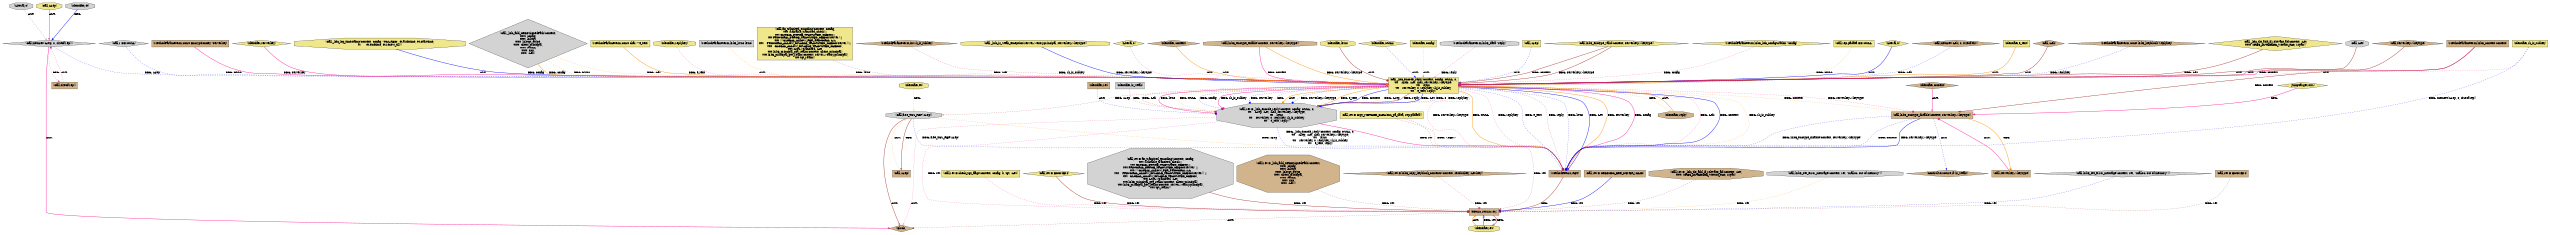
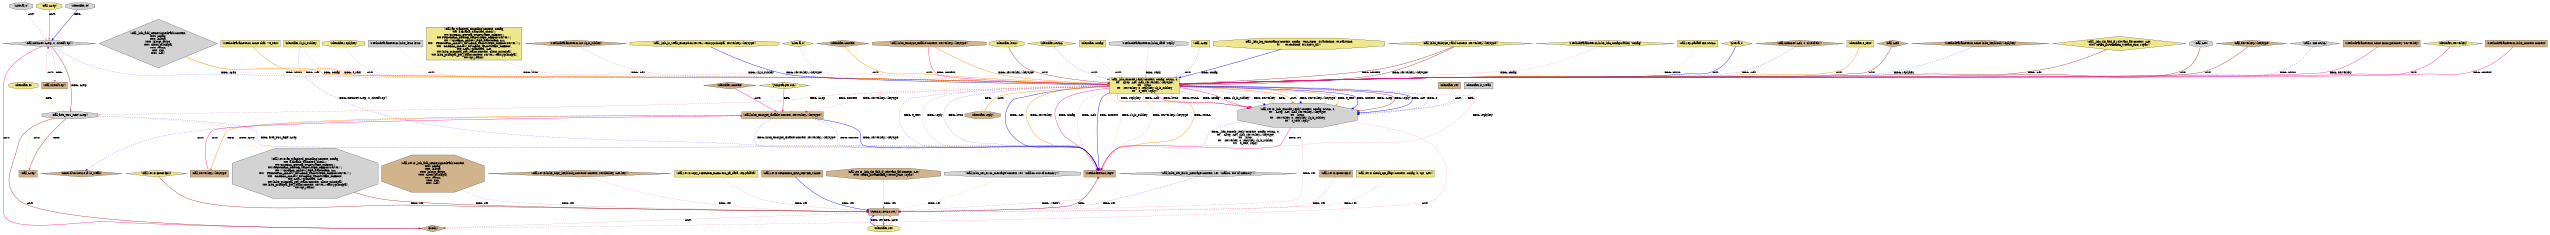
  digraph {
    node [fillcolor=khaki shape=diamond style=filled]
    edge [arrowhead=onormal color=blue style=dashed]
    n1 [fillcolor=lightgrey label="(Call,memset(&rep, 0, sizeof(rep)))"]
    n2 [label="(Call,_kdc_encode_reply(context, config, NULL, 0,\n\t\t\t    &rep, &et, &ek, serverkey->keytype,\n\t\t\t    kvno,\n\t\t\t    serverkey, 0, replykey, rk_is_subkey,\n\t\t\t    e_text, reply))" shape=box]
    n3 [fillcolor=lightgrey label="(Call,free_TGS_REP(&rep))" shape=octagon]
    n4 [fillcolor=tan label="(Block,)"]
    n5 [fillcolor=tan label="(Call,sizeof(rep))" shape=box]
    n6 [fillcolor=tan label="(MethodReturn,RET)" shape=box]
    n7 [fillcolor=lightgrey label="(Call,ret = _kdc_encode_reply(context, config, NULL, 0,\n\t\t\t    &rep, &et, &ek, serverkey->keytype,\n\t\t\t    kvno,\n\t\t\t    serverkey, 0, replykey, rk_is_subkey,\n\t\t\t    e_text, reply))" shape=octagon]
    n8 [fillcolor=tan label="(Call,krb5_enctype_disable(context, serverkey->keytype))" shape=box]
    n9 [fillcolor=tan label="(Identifier,reply)" shape=octagon]
    n10 [fillcolor=tan label="(Call,&rep)" shape=box]
    n11 [fillcolor=tan label="(Return,return ret;)" shape=box]
    n12 [fillcolor=tan label="(Call,serverkey->keytype)" shape=box]
    n13 [fillcolor=tan label="(ControlStructure,if (is_weak))"]
    n14 [label="(Identifier,ret)" shape=octagon]
    n15 [fillcolor=tan label="(Call,ret = krb5_copy_keyblock_contents(context, sessionkey, &et.key))"]
    n16 [label="(Call,ret = copy_METHOD_DATA(enc_pa_data, rep.padata))" shape=box]
    n17 [fillcolor=tan label="(Call,ret = KRB5KDC_ERR_NEVER_VALID)" shape=box]
    n18 [fillcolor=tan label="(Identifier,context)"]
    n19 [label="(Call,_kdc_log_timestamp(context, config, \"TGS-REQ\", et.authtime, et.starttime,\n\t\t       et.endtime, et.renew_till))" shape=octagon]
    n20 [fillcolor=lightgrey label="(Literal,0)" shape=octagon]
    n21 [label="(Call,krb5_enctype_valid(context, serverkey->keytype))"]
    n22 [label="(Call,&rep)" shape=octagon]
    n23 [fillcolor=tan label="(Call,ret = _kdc_tkt_add_if_relevant_ad(context, &et,\n\t\t\t\t\t  KRB5_AUTHDATA_WIN2K_PAC, rspac))" shape=octagon]
    n24 [fillcolor=lightgrey label="(Identifier,et)" shape=octagon]
    n25 [label="(MethodParameterIn,krb5_kdc_configuration *config)"]
    n26 [label="(Identifier,rk_is_subkey)" shape=box]
    n27 [label="(Call,rep.padata == NULL)" shape=box]
    n28 [label="(Literal,0)"]
    n29 [fillcolor=tan label="(Call,memset(&ek, 0, sizeof(ek)))"]
    n30 [fillcolor=lightgrey label="(Call,krb5_set_error_message(context, ret, \"malloc: out of memory\"))" shape=octagon]
    n31 [fillcolor=lightgrey label="(Call,krb5_set_error_message(context, ret, \"malloc: out of memory\"))"]
    n32 [label="(Identifier,e_text)" shape=box]
    n33 [fillcolor=tan label="(Call,&ek)"]
    n34 [fillcolor=tan label="(MethodParameterIn,const krb5_keyblock *replykey)"]
    n35 [label="(Call,_kdc_tkt_add_if_relevant_ad(context, &et,\n\t\t\t\t\t  KRB5_AUTHDATA_WIN2K_PAC, rspac))"]
    n36 [fillcolor=lightgrey label="(Call,&et)" shape=octagon]
    n37 [fillcolor=tan label="(Call,serverkey->keytype)"]
    n38 [fillcolor=lightgrey label="(Call,r == NULL)"]
    n39 [fillcolor=tan label="(MethodParameterIn,const EncryptionKey *serverkey)" shape=box]
    n40 [fillcolor=tan label="(Call,ret = ENOMEM)" shape=box]
    n41 [label="(Identifier,serverkey)"]
    n42 [fillcolor=tan label="(MethodParameterIn,krb5_context context)" shape=box]
    n43 [label="(Identifier,et)" shape=octagon]
    n44 [fillcolor=lightgrey label="(Call,_kdc_add_KRB5SignedPath(context,\n\t\t\t\t\t  config,\n\t\t\t\t\t  krbtgt,\n\t\t\t\t\t  krbtgt_etype,\n\t\t\t\t\t  client_principal,\n\t\t\t\t\t  NULL,\n\t\t\t\t\t  spp,\n\t\t\t\t\t  &et))"]
    n45 [label="(Call,ret = check_tgs_flags(context, config, b, tgt, &et))" shape=box]
    n46 [label="(Call,ret = ENOMEM)"]
    n47 [label="(MethodParameterIn,const char **e_text)" shape=box]
    n48 [fillcolor=lightgrey label="(Identifier,is_weak)" shape=box]
    n49 [label="(Identifier,replykey)" shape=octagon]
    n50 [fillcolor=lightgrey label="(MethodParameterIn,krb5_kvno kvno)" shape=box]
    n51 [label="(Call,fix_transited_encoding(context, config,\n\t\t\t\t !f.disable_transited_check ||\n\t\t\t\t GLOBAL_FORCE_TRANSITED_CHECK ||\n\t\t\t\t PRINCIPAL_FORCE_TRANSITED_CHECK(server) ||\n\t\t\t\t !((GLOBAL_ALLOW_PER_PRINCIPAL &&\n\t\t\t\t    PRINCIPAL_ALLOW_DISABLE_TRANSITED_CHECK(server)) ||\n\t\t\t\t   GLOBAL_ALLOW_DISABLE_TRANSITED_CHECK),\n \t\t\t\t &tgt->transited, &et,\n \t\t\t\t krb5_principal_get_realm(context, client_principal),\n \t\t\t\t krb5_principal_get_realm(context, server->entry.principal),\n\t\t\t\t tgt_realm))" shape=box]
    n52 [fillcolor=tan label="(MethodParameterIn,int rk_is_subkey)"]
    n53 [fillcolor=tan label="(Identifier,ret)" shape=box]
    n54 [label="(Call,_kdc_is_weak_exception(server->entry.principal, serverkey->keytype))" shape=octagon]
    n55 [label="(Literal,0)"]
    n56 [fillcolor=lightgrey label="(Call,ret = fix_transited_encoding(context, config,\n\t\t\t\t !f.disable_transited_check ||\n\t\t\t\t GLOBAL_FORCE_TRANSITED_CHECK ||\n\t\t\t\t PRINCIPAL_FORCE_TRANSITED_CHECK(server) ||\n\t\t\t\t !((GLOBAL_ALLOW_PER_PRINCIPAL &&\n\t\t\t\t    PRINCIPAL_ALLOW_DISABLE_TRANSITED_CHECK(server)) ||\n\t\t\t\t   GLOBAL_ALLOW_DISABLE_TRANSITED_CHECK),\n \t\t\t\t &tgt->transited, &et,\n \t\t\t\t krb5_principal_get_realm(context, client_principal),\n \t\t\t\t krb5_principal_get_realm(context, server->entry.principal),\n\t\t\t\t tgt_realm))" shape=octagon]
    n57 [label="(JumpTarget,out:)"]
    n58 [fillcolor=tan label="(Identifier,context)"]
    n59 [fillcolor=tan label="(Call,krb5_enctype_enable(context, serverkey->keytype))" shape=octagon]
    n60 [label="(Identifier,kvno)" shape=octagon]
    n61 [label="(Identifier,NULL)"]
    n62 [fillcolor=tan label="(Call,ret = _kdc_add_KRB5SignedPath(context,\n\t\t\t\t\t  config,\n\t\t\t\t\t  krbtgt,\n\t\t\t\t\t  krbtgt_etype,\n\t\t\t\t\t  client_principal,\n\t\t\t\t\t  NULL,\n\t\t\t\t\t  spp,\n\t\t\t\t\t  &et))" shape=octagon]
    n63 [label="(Identifier,config)" shape=box]
    n64 [fillcolor=lightgrey label="(MethodParameterIn,krb5_data *reply)" shape=octagon]
    n65 [label="(Call,&rep)" shape=box]
    n1 -> n2 [label="DDG: &rep"]
+   n1 -> n3 [color=brown label="DDG: &rep" style=bold]
    n1 -> n4 [arrowhead=normal color=deeppink label="AST: " style=bold]
    n1 -> n5 [arrowhead=normal color=deeppink label="CFG: "]
    n2 -> n3 [color=brown label="DDG: &rep"]
    n2 -> n6 [color=deeppink label="DDG: replykey"]
    n2 -> n6 [label="DDG: e_text"]
    n2 -> n6 [arrowhead=normal color=brown label="DDG: reply"]
    n2 -> n6 [label="DDG: kvno"]
    n2 -> n6 [arrowhead=normal label="DDG: &et" style=bold]
    n2 -> n6 [color=darkorange label="DDG: serverkey" style=bold]
    n2 -> n6 [color=deeppink label="DDG: config" style=bold]
    n2 -> n6 [arrowhead=box color=deeppink label="DDG: &ek"]
    n2 -> n6 [label="DDG: context" style=bold]
    n2 -> n6 [arrowhead=normal color=darkorange label="DDG: rk_is_subkey"]
    n2 -> n6 [color=deeppink label="DDG: serverkey->keytype"]
    n2 -> n6 [color=darkorange label="DDG: NULL" style=bold]
    n2 -> n7 [arrowhead=box color=darkorange label="AST: " style=bold]
    n2 -> n7 [arrowhead=box label="DDG: serverkey->keytype"]
    n2 -> n7 [arrowhead=normal color=darkorange label="DDG: e_text" style=bold]
    n2 -> n7 [arrowhead=normal label="DDG: context" style=bold]
    n2 -> n7 [color=darkorange label="DDG: &rep"]
    n2 -> n7 [arrowhead=box color=brown label="DDG: reply" style=bold]
    n2 -> n7 [label="DDG: &et" style=bold]
    n2 -> n7 [arrowhead=box label="DDG: 0"]
    n2 -> n7 [arrowhead=box color=darkorange label="DDG: replykey"]
    n2 -> n7 [arrowhead=normal color=brown label="DDG: &ek"]
    n2 -> n7 [arrowhead=box color=deeppink label="DDG: kvno" style=bold]
    n2 -> n7 [arrowhead=normal color=darkorange label="DDG: NULL"]
    n2 -> n7 [arrowhead=box label="DDG: config"]
    n2 -> n7 [arrowhead=box color=deeppink label="DDG: rk_is_subkey" style=bold]
    n2 -> n7 [arrowhead=box label="DDG: serverkey"]
    n2 -> n8 [color=darkorange label="DDG: context"]
    n2 -> n8 [arrowhead=box color=deeppink label="DDG: serverkey->keytype"]
    n2 -> n9 [color=darkorange label="CFG: "]
    n3 -> n4 [color=brown label="AST: " style=bold]
    n3 -> n6 [label="DDG: free_TGS_REP(&rep)"]
    n3 -> n6 [arrowhead=box color=darkorange label="DDG: &rep"]
    n3 -> n10 [color=brown label="CFG: " style=bold]
    n5 -> n1 [arrowhead=box color=deeppink label="AST: "]
    n6 -> n11 [arrowhead=box color=brown label="CFG: " style=bold]
    n7 -> n2 [color=deeppink label="CFG: "]
    n7 -> n4 [color=deeppink label="AST: "]
    n7 -> n6 [arrowhead=box color=deeppink label="DDG: ret" style=bold]
    n7 -> n6 [label="DDG: _kdc_encode_reply(context, config, NULL, 0,\n\t\t\t    &rep, &et, &ek, serverkey->keytype,\n\t\t\t    kvno,\n\t\t\t    serverkey, 0, replykey, rk_is_subkey,\n\t\t\t    e_text, reply)"]
    n7 -> n11 [arrowhead=box color=deeppink label="DDG: ret"]
    n8 -> n6 [arrowhead=box label="DDG: krb5_enctype_disable(context, serverkey->keytype)"]
    n8 -> n6 [arrowhead=box label="DDG: context"]
    n8 -> n6 [label="DDG: serverkey->keytype" style=bold]
    n8 -> n12 [arrowhead=box color=darkorange label="CFG: " style=bold]
    n8 -> n13 [arrowhead=normal label="AST: "]
    n9 -> n2 [color=darkorange label="AST: " style=bold]
    n10 -> n3 [color=darkorange label="AST: "]
    n11 -> n4 [arrowhead=normal color=brown label="AST: "]
-   n16 -> n6 [arrowhead=box color=brown label="DDG: <RET>"]
+   n11 -> n6 [arrowhead=box color=brown label="DDG: <RET>"]
    n11 -> n14 [color=brown label="CFG: " style=bold]
    n12 -> n8 [arrowhead=box color=deeppink label="AST: " style=bold]
    n14 -> n11 [arrowhead=normal color=darkorange label="AST: " style=bold]
    n14 -> n11 [label="DDG: ret" style=bold]
    n15 -> n11 [arrowhead=box color=deeppink label="DDG: ret"]
    n16 -> n11 [arrowhead=normal color=brown label="DDG: ret"]
    n17 -> n11 [arrowhead=box label="DDG: ret" style=bold]
    n18 -> n8 [color=deeppink label="AST: " style=bold]
    n19 -> n2 [arrowhead=normal label="DDG: config" style=bold]
    n20 -> n1 [color=brown label="AST: "]
    n21 -> n2 [arrowhead=normal color=brown label="DDG: context" style=bold]
    n21 -> n2 [arrowhead=normal color=brown label="DDG: serverkey->keytype" style=bold]
    n22 -> n1 [color=deeppink label="AST: " style=bold]
    n23 -> n11 [arrowhead=normal color=brown label="DDG: ret"]
    n24 -> n1 [arrowhead=normal label="CFG: " style=bold]
    n25 -> n2 [arrowhead=box color=deeppink label="DDG: config"]
    n26 -> n2 [arrowhead=box color=deeppink label="AST: "]
    n26 -> n6 [label="DDG: memset(&rep, 0, sizeof(rep))"]
    n27 -> n2 [arrowhead=normal color=darkorange label="DDG: NULL"]
    n28 -> n2 [arrowhead=box label="AST: " style=bold]
    n29 -> n2 [arrowhead=normal label="DDG: &ek"]
    n30 -> n11 [color=darkorange label="DDG: ret"]
    n31 -> n11 [arrowhead=normal label="DDG: ret"]
    n32 -> n2 [color=darkorange label="AST: " style=bold]
    n33 -> n2 [color=brown label="AST: " style=bold]
    n34 -> n2 [label="DDG: replykey"]
    n35 -> n2 [color=brown label="DDG: &et" style=bold]
    n36 -> n2 [color=brown label="AST: " style=bold]
    n37 -> n2 [arrowhead=normal color=brown label="AST: " style=bold]
    n38 -> n2 [arrowhead=box label="DDG: NULL"]
    n39 -> n2 [arrowhead=normal color=deeppink label="DDG: serverkey" style=bold]
    n40 -> n11 [arrowhead=normal color=brown label="DDG: ret"]
    n41 -> n2 [arrowhead=box color=deeppink label="AST: " style=bold]
    n42 -> n2 [arrowhead=normal color=deeppink label="DDG: context" style=bold]
-   n42 -> n8 [arrowhead=normal color=brown label="DDG: context" style=bold]
    n43 -> n3 [color=darkorange label="CFG: "]
    n44 -> n2 [arrowhead=normal color=darkorange label="DDG: config" style=bold]
    n44 -> n2 [color=darkorange label="DDG: NULL"]
    n44 -> n2 [arrowhead=box color=darkorange label="DDG: &et"]
    n45 -> n11 [color=deeppink label="DDG: ret"]
    n46 -> n11 [color=brown label="DDG: ret" style=bold]
    n47 -> n2 [color=darkorange label="DDG: e_text" style=bold]
    n48 -> n7 [arrowhead=normal color=brown label="CFG: "]
    n49 -> n2 [arrowhead=box color=deeppink label="AST: "]
    n50 -> n2 [color=darkorange label="DDG: kvno"]
    n51 -> n2 [arrowhead=normal color=brown label="DDG: &et"]
    n52 -> n2 [arrowhead=normal color=brown label="DDG: rk_is_subkey"]
    n53 -> n7 [arrowhead=box label="AST: "]
    n54 -> n2 [label="DDG: serverkey->keytype" style=bold]
    n55 -> n2 [arrowhead=normal color=deeppink label="AST: "]
    n56 -> n11 [arrowhead=box color=brown label="DDG: ret" style=bold]
    n57 -> n8 [arrowhead=normal color=deeppink label="CFG: " style=bold]
    n58 -> n2 [arrowhead=normal color=darkorange label="AST: " style=bold]
    n59 -> n2 [color=deeppink label="DDG: context" style=bold]
    n59 -> n2 [arrowhead=box color=darkorange label="DDG: serverkey->keytype" style=bold]
    n60 -> n2 [arrowhead=box color=brown label="AST: " style=bold]
    n61 -> n2 [arrowhead=normal label="AST: "]
    n62 -> n11 [color=brown label="DDG: ret"]
    n63 -> n2 [arrowhead=normal color=darkorange label="AST: "]
    n64 -> n2 [color=deeppink label="DDG: reply"]
    n65 -> n2 [label="AST: "]
  }
